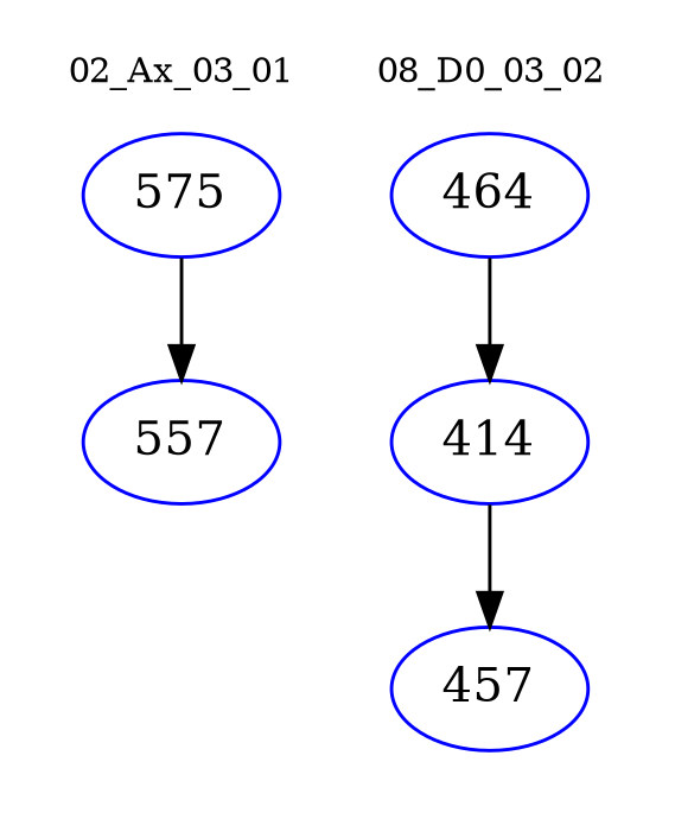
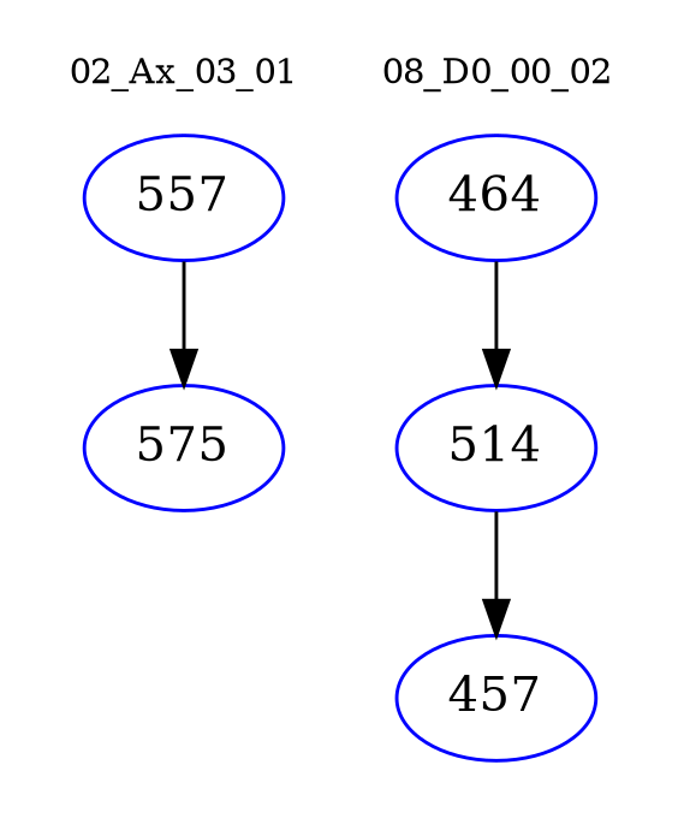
  digraph {
    node [color=blue]
    edge [color=black]
    n1 [label=575]
    n2 [label=557]
    n3 [label=464]
-   n4 [label=414]
+   n4 [label=514]
    n5 [label=457]
    subgraph cluster_1 {
      color=white
      fontsize=10
      label="02_Ax_03_01"
      n1
      n2
    }
    subgraph cluster_2 {
      color=white
      fontsize=10
-     label="08_D0_03_02"
+     label="08_D0_00_02"
      n3
      n4
      n5
    }
-   n1 -> n2
+   n2 -> n1
    n3 -> n4
    n4 -> n5
  }
